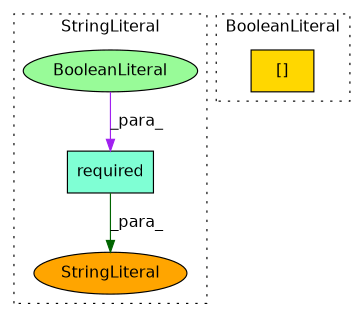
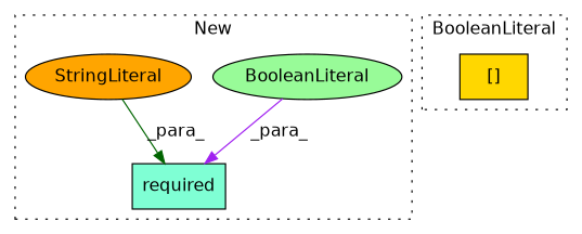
  digraph {
    fontname="DejaVu Sans"
    node [fontname="DejaVu Sans" shape=box style=filled]
    edge [fontname="DejaVu Sans"]
    n1 [a=32 fillcolor=aquamarine l="9,1" label=required s="3235,3258"]
    n2 [a=9 fillcolor=palegreen l=4 label=BooleanLiteral s=3254 shape=ellipse]
    n3 [a=45 fillcolor=orange l=9 label=StringLiteral s=3244 shape=ellipse]
    n4 [a=2 fillcolor=gold l="29,1" label="[]" s="3756,3786"]
    subgraph cluster_1 {
-     label=StringLiteral
+     label=New
      style=dotted
      n1
      n2
      n3
    }
    subgraph cluster_2 {
      label=BooleanLiteral
      style=dotted
      n4
    }
    n2 -> n1 [color=purple label=_para_]
-   n1 -> n3 [color=darkgreen label=_para_]
+   n3 -> n1 [color=darkgreen label=_para_]
  }
